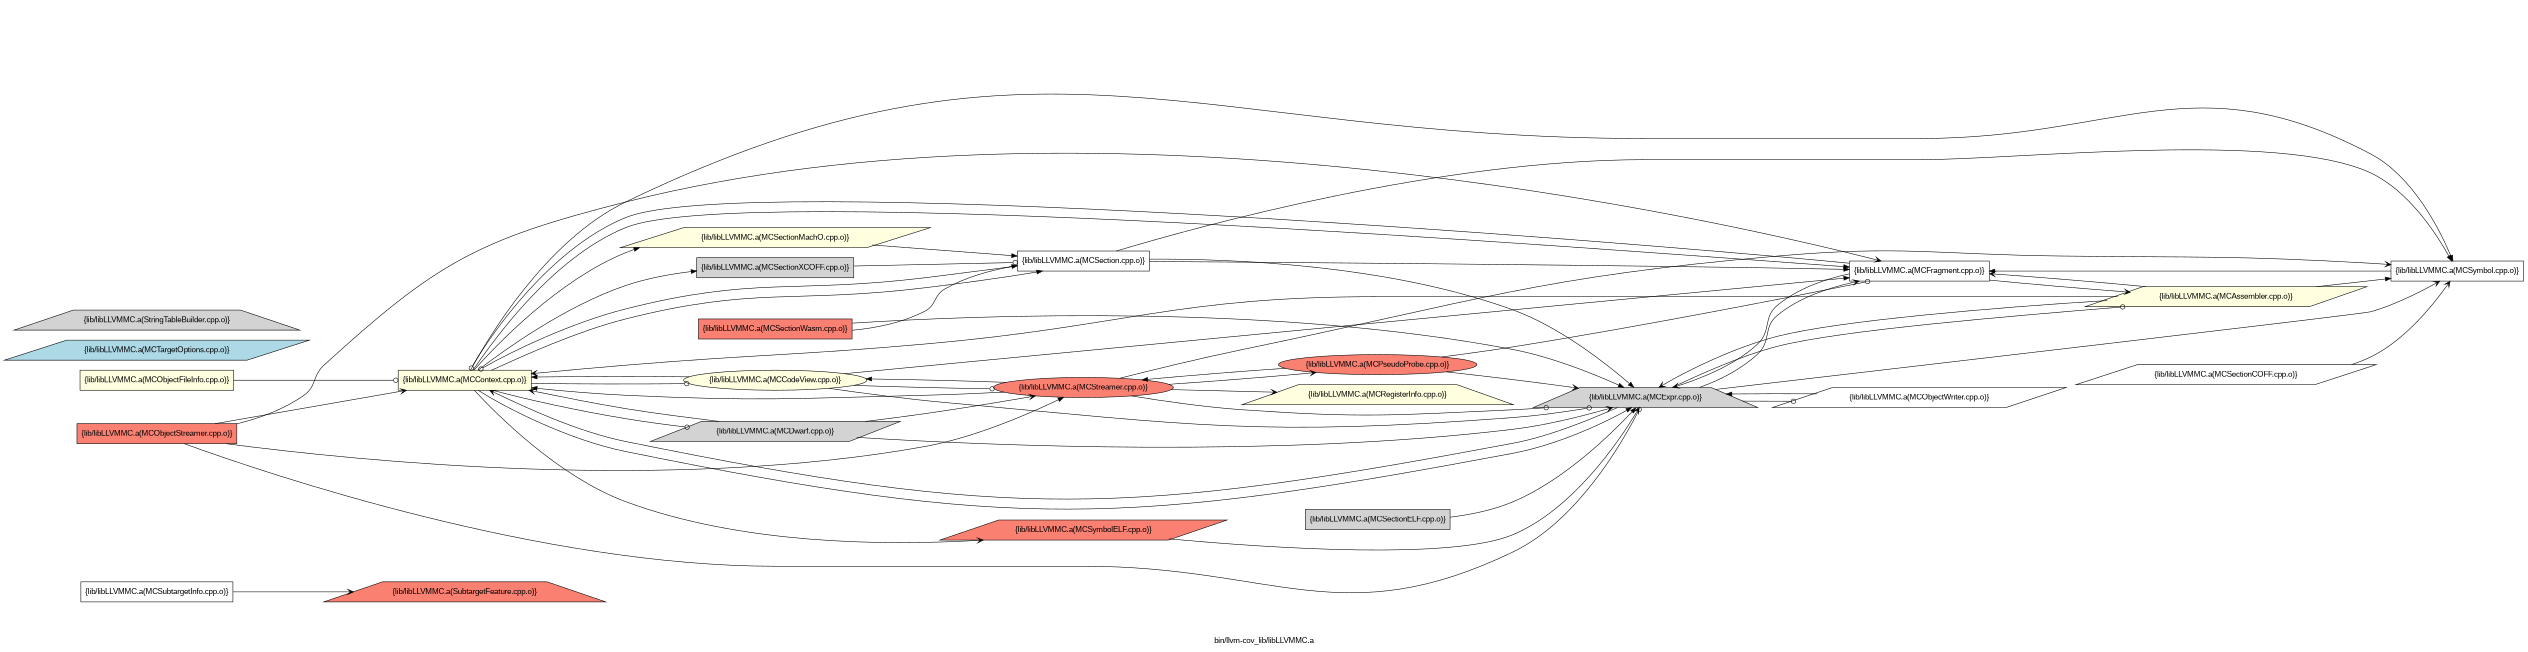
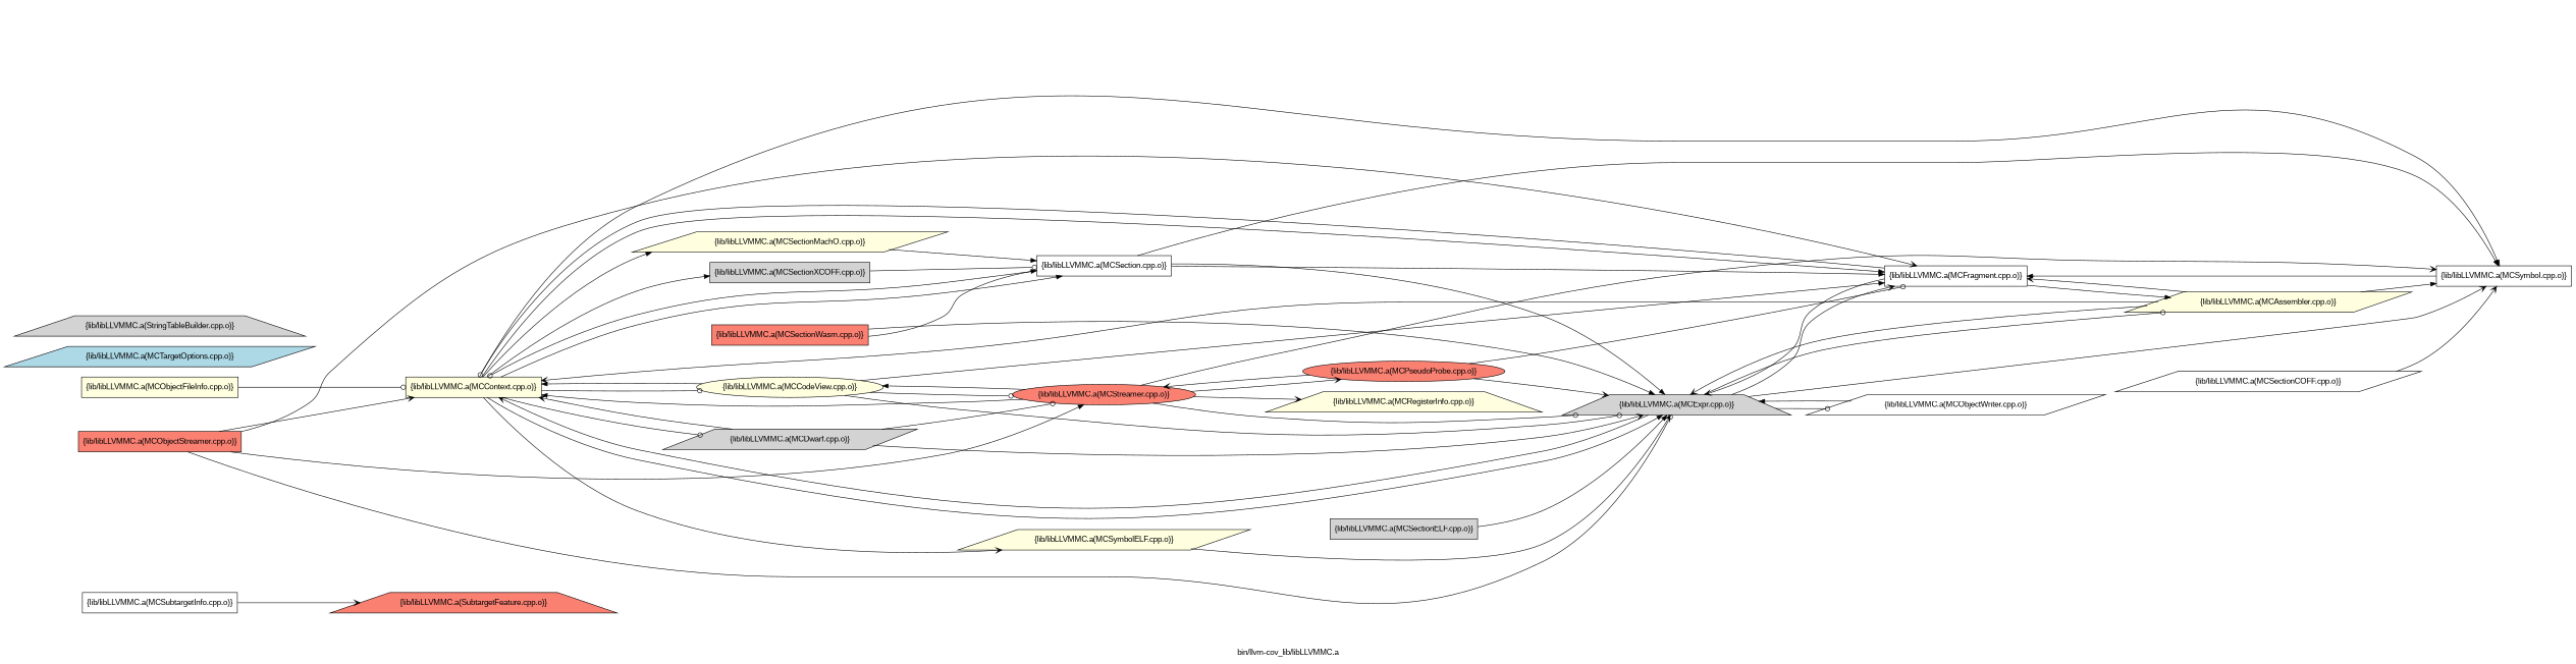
  digraph {
    fontname="Liberation Sans"
    label="bin/llvm-cov_lib/libLLVMMC.a"
    rankdir=LR
    node [fillcolor=lightyellow fontname="Liberation Sans" group=0 shape=box style=filled]
    edge [arrowhead=normal fontname="Liberation Sans"]
    n1 [fillcolor=salmon label="{lib/libLLVMMC.a(SubtargetFeature.cpp.o)}" shape=trapezium]
    n2 [label="{lib/libLLVMMC.a(MCContext.cpp.o)}"]
    n3 [label="{lib/libLLVMMC.a(MCCodeView.cpp.o)}" shape=ellipse]
    n4 [fillcolor=lightgrey label="{lib/libLLVMMC.a(MCDwarf.cpp.o)}" shape=parallelogram]
    n5 [fillcolor=lightgrey label="{lib/libLLVMMC.a(MCExpr.cpp.o)}" shape=trapezium]
    n6 [fillcolor=white label="{lib/libLLVMMC.a(MCFragment.cpp.o)}"]
    n7 [fillcolor=white label="{lib/libLLVMMC.a(MCSection.cpp.o)}"]
    n8 [label="{lib/libLLVMMC.a(MCSectionMachO.cpp.o)}" shape=parallelogram]
    n9 [fillcolor=lightgrey label="{lib/libLLVMMC.a(MCSectionXCOFF.cpp.o)}"]
    n10 [fillcolor=white label="{lib/libLLVMMC.a(MCSymbol.cpp.o)}"]
-   n11 [fillcolor=salmon label="{lib/libLLVMMC.a(MCSymbolELF.cpp.o)}" shape=parallelogram]
+   n11 [label="{lib/libLLVMMC.a(MCSymbolELF.cpp.o)}" shape=parallelogram]
    n12 [fillcolor=salmon label="{lib/libLLVMMC.a(MCStreamer.cpp.o)}" shape=ellipse]
    n13 [label="{lib/libLLVMMC.a(MCAssembler.cpp.o)}" shape=parallelogram]
    n14 [fillcolor=white label="{lib/libLLVMMC.a(MCObjectWriter.cpp.o)}" shape=parallelogram]
    n15 [fillcolor=salmon label="{lib/libLLVMMC.a(MCPseudoProbe.cpp.o)}" shape=ellipse]
    n16 [label="{lib/libLLVMMC.a(MCRegisterInfo.cpp.o)}" shape=trapezium]
    n17 [label="{lib/libLLVMMC.a(MCObjectFileInfo.cpp.o)}"]
    n18 [fillcolor=lightblue label="{lib/libLLVMMC.a(MCTargetOptions.cpp.o)}" shape=parallelogram]
    n19 [fillcolor=white label="{lib/libLLVMMC.a(MCSectionCOFF.cpp.o)}" shape=parallelogram]
    n20 [fillcolor=salmon label="{lib/libLLVMMC.a(MCObjectStreamer.cpp.o)}"]
    n21 [fillcolor=lightgrey label="{lib/libLLVMMC.a(MCSectionELF.cpp.o)}"]
    n22 [fillcolor=salmon label="{lib/libLLVMMC.a(MCSectionWasm.cpp.o)}"]
    n23 [fillcolor=white label="{lib/libLLVMMC.a(MCSubtargetInfo.cpp.o)}"]
    n24 [fillcolor=lightgrey label="{lib/libLLVMMC.a(StringTableBuilder.cpp.o)}" shape=trapezium]
    n2 -> n3 [arrowhead=odot]
    n2 -> n4 [arrowhead=odot]
    n2 -> n5
    n2 -> n6
    n2 -> n7
    n2 -> n8
    n2 -> n9
    n2 -> n10
    n2 -> n11 [arrowhead=vee]
    n3 -> n2
    n3 -> n5 [arrowhead=odot]
    n3 -> n6
    n3 -> n12 [arrowhead=odot]
    n4 -> n2 [arrowhead=vee]
    n4 -> n5 [arrowhead=vee]
-   n4 -> n12 [arrowhead=vee]
+   n4 -> n12 [arrowhead=odot]
    n5 -> n2 [arrowhead=vee]
    n5 -> n6 [arrowhead=vee]
    n5 -> n10 [arrowhead=vee]
    n5 -> n13 [arrowhead=odot]
    n5 -> n14 [arrowhead=odot]
    n6 -> n2 [arrowhead=odot]
    n6 -> n5 [arrowhead=vee]
-   n6 -> n13 [arrowhead=vee]
+   n6 -> n13
    n7 -> n2 [arrowhead=odot]
    n7 -> n5
    n7 -> n6
    n7 -> n10
    n8 -> n7
    n9 -> n7 [arrowhead=odot]
    n10 -> n6
    n11 -> n5 [arrowhead=vee]
    n12 -> n2
    n12 -> n3
    n12 -> n5 [arrowhead=odot]
    n12 -> n10 [arrowhead=vee]
    n12 -> n15 [arrowhead=vee]
    n12 -> n16 [arrowhead=vee]
    n13 -> n2 [arrowhead=vee]
    n13 -> n5 [arrowhead=vee]
    n13 -> n6 [arrowhead=vee]
    n13 -> n10
    n14 -> n5
    n15 -> n5 [arrowhead=vee]
    n15 -> n6 [arrowhead=odot]
-   n15 -> n12
+   n15 -> n12 [arrowhead=vee]
    n17 -> n2 [arrowhead=odot]
    n19 -> n10 [arrowhead=vee]
    n20 -> n2 [arrowhead=vee]
    n20 -> n5 [arrowhead=odot]
    n20 -> n6 [arrowhead=vee]
    n20 -> n12
    n21 -> n5
    n22 -> n5
    n22 -> n7
    n23 -> n1 [arrowhead=vee]
  }
